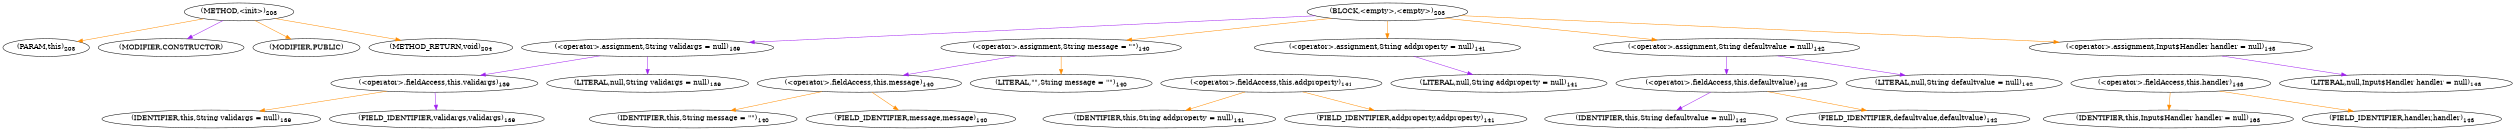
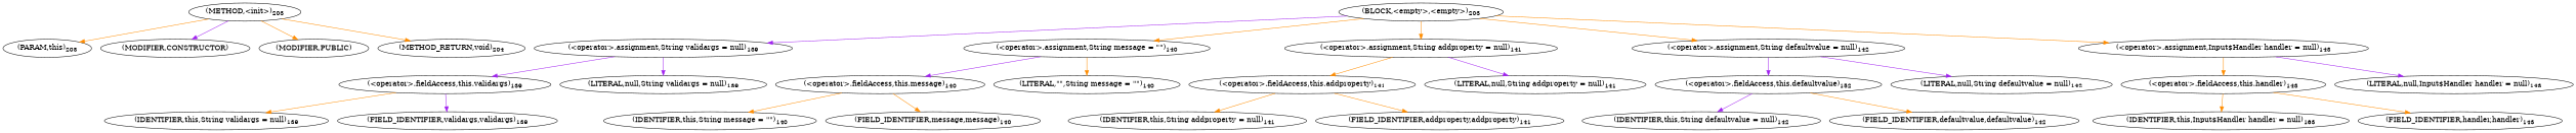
  digraph {
    edge [color=darkorange]
    n1 [label=<(METHOD,&lt;init&gt;)<SUB>203</SUB>>]
    n2 [label=<(PARAM,this)<SUB>203</SUB>>]
    n3 [label=<(MODIFIER,CONSTRUCTOR)>]
    n4 [label=<(MODIFIER,PUBLIC)>]
    n5 [label=<(METHOD_RETURN,void)<SUB>204</SUB>>]
    n6 [label=<(BLOCK,&lt;empty&gt;,&lt;empty&gt;)<SUB>203</SUB>>]
    n7 [label=<(&lt;operator&gt;.assignment,String validargs = null)<SUB>139</SUB>>]
    n8 [label=<(&lt;operator&gt;.assignment,String message = &quot;&quot;)<SUB>140</SUB>>]
    n9 [label=<(&lt;operator&gt;.assignment,String addproperty = null)<SUB>141</SUB>>]
    n10 [label=<(&lt;operator&gt;.assignment,String defaultvalue = null)<SUB>142</SUB>>]
    n11 [label=<(&lt;operator&gt;.assignment,Input$Handler handler = null)<SUB>143</SUB>>]
    n12 [label=<(&lt;operator&gt;.fieldAccess,this.validargs)<SUB>139</SUB>>]
    n13 [label=<(LITERAL,null,String validargs = null)<SUB>139</SUB>>]
    n14 [label=<(&lt;operator&gt;.fieldAccess,this.message)<SUB>140</SUB>>]
    n15 [label=<(LITERAL,&quot;&quot;,String message = &quot;&quot;)<SUB>140</SUB>>]
    n16 [label=<(&lt;operator&gt;.fieldAccess,this.addproperty)<SUB>141</SUB>>]
    n17 [label=<(LITERAL,null,String addproperty = null)<SUB>141</SUB>>]
-   n18 [label=<(&lt;operator&gt;.fieldAccess,this.defaultvalue)<SUB>142</SUB>>]
+   n18 [label=<(&lt;operator&gt;.fieldAccess,this.defaultvalue)<SUB>152</SUB>>]
    n19 [label=<(LITERAL,null,String defaultvalue = null)<SUB>142</SUB>>]
    n20 [label=<(&lt;operator&gt;.fieldAccess,this.handler)<SUB>143</SUB>>]
    n21 [label=<(LITERAL,null,Input$Handler handler = null)<SUB>143</SUB>>]
    n22 [label=<(IDENTIFIER,this,String validargs = null)<SUB>139</SUB>>]
    n23 [label=<(FIELD_IDENTIFIER,validargs,validargs)<SUB>139</SUB>>]
    n24 [label=<(IDENTIFIER,this,String message = &quot;&quot;)<SUB>140</SUB>>]
    n25 [label=<(FIELD_IDENTIFIER,message,message)<SUB>140</SUB>>]
    n26 [label=<(IDENTIFIER,this,String addproperty = null)<SUB>141</SUB>>]
    n27 [label=<(FIELD_IDENTIFIER,addproperty,addproperty)<SUB>141</SUB>>]
    n28 [label=<(IDENTIFIER,this,String defaultvalue = null)<SUB>142</SUB>>]
    n29 [label=<(FIELD_IDENTIFIER,defaultvalue,defaultvalue)<SUB>142</SUB>>]
    n30 [label=<(IDENTIFIER,this,Input$Handler handler = null)<SUB>163</SUB>>]
    n31 [label=<(FIELD_IDENTIFIER,handler,handler)<SUB>143</SUB>>]
    n1 -> n2
    n1 -> n3 [color=purple]
    n1 -> n4
    n1 -> n5
    n6 -> n7 [color=purple]
    n6 -> n8
    n6 -> n9
    n6 -> n10
    n6 -> n11
    n7 -> n12 [color=purple]
    n7 -> n13 [color=purple]
    n8 -> n14 [color=purple]
    n8 -> n15
+   n9 -> n16
    n9 -> n17 [color=purple]
    n10 -> n18 [color=purple]
    n10 -> n19 [color=purple]
+   n11 -> n20
    n11 -> n21 [color=purple]
    n12 -> n22
    n12 -> n23 [color=purple]
    n14 -> n24
    n14 -> n25
    n16 -> n26
    n16 -> n27
    n18 -> n28 [color=purple]
    n18 -> n29
    n20 -> n30
    n20 -> n31
  }
